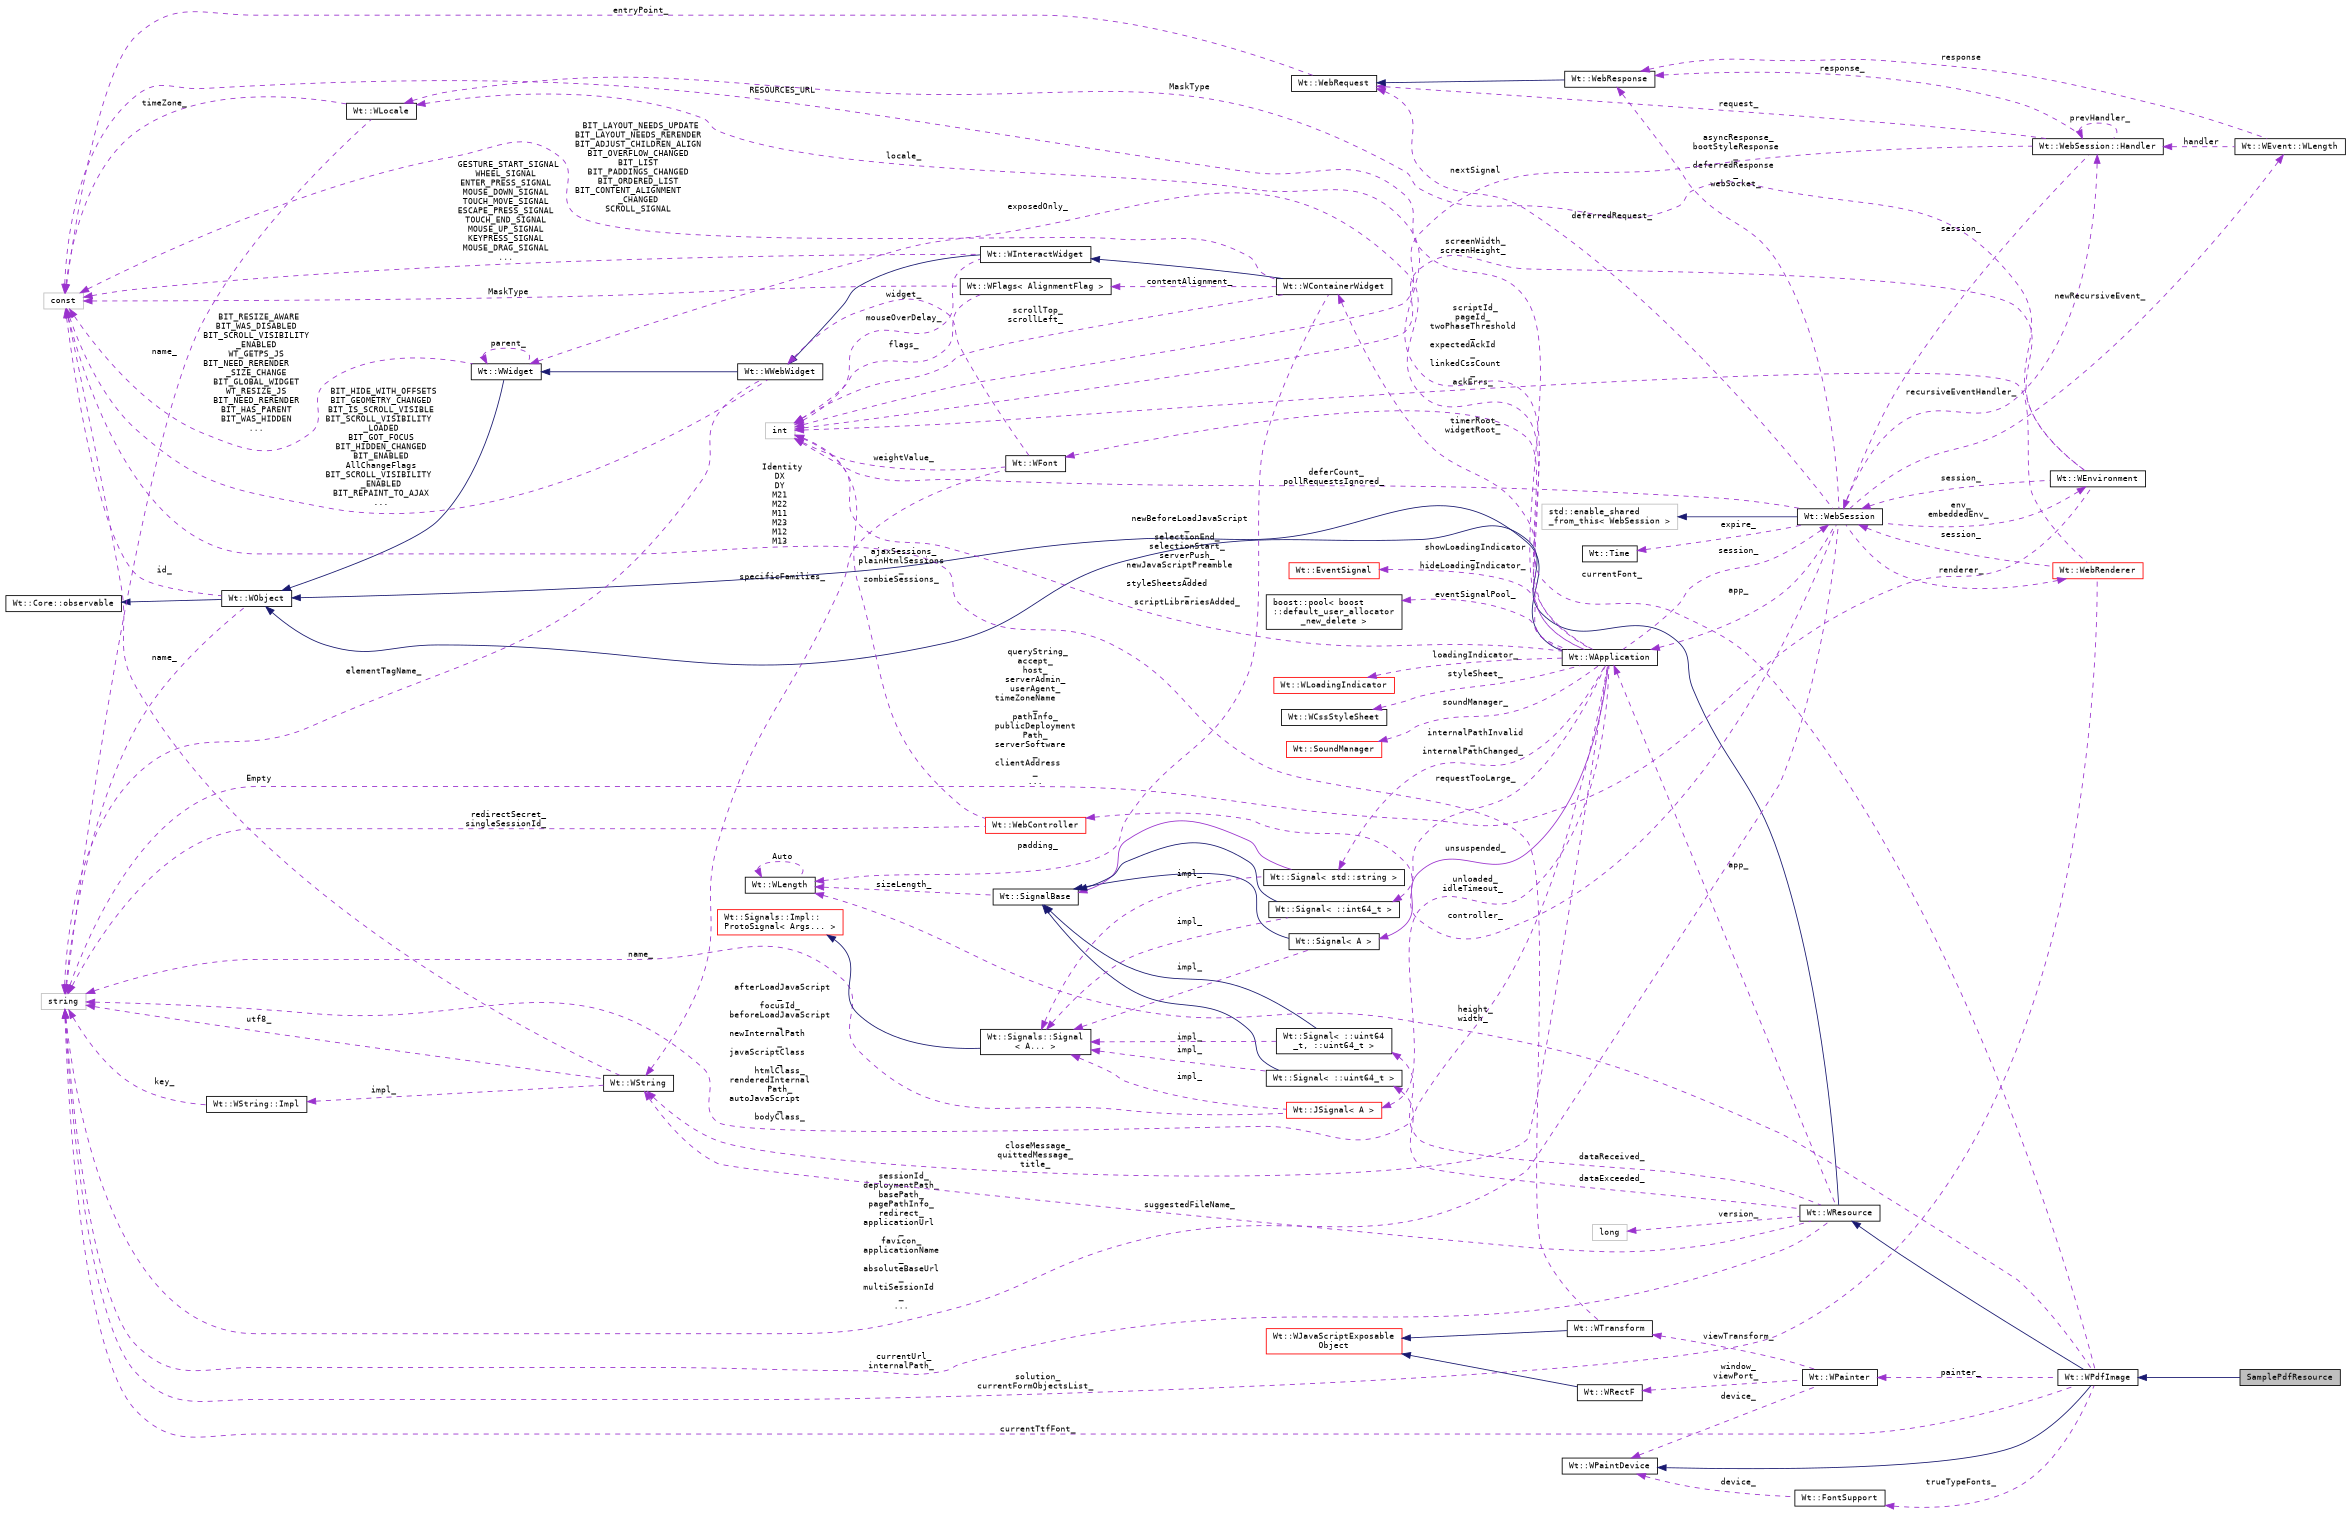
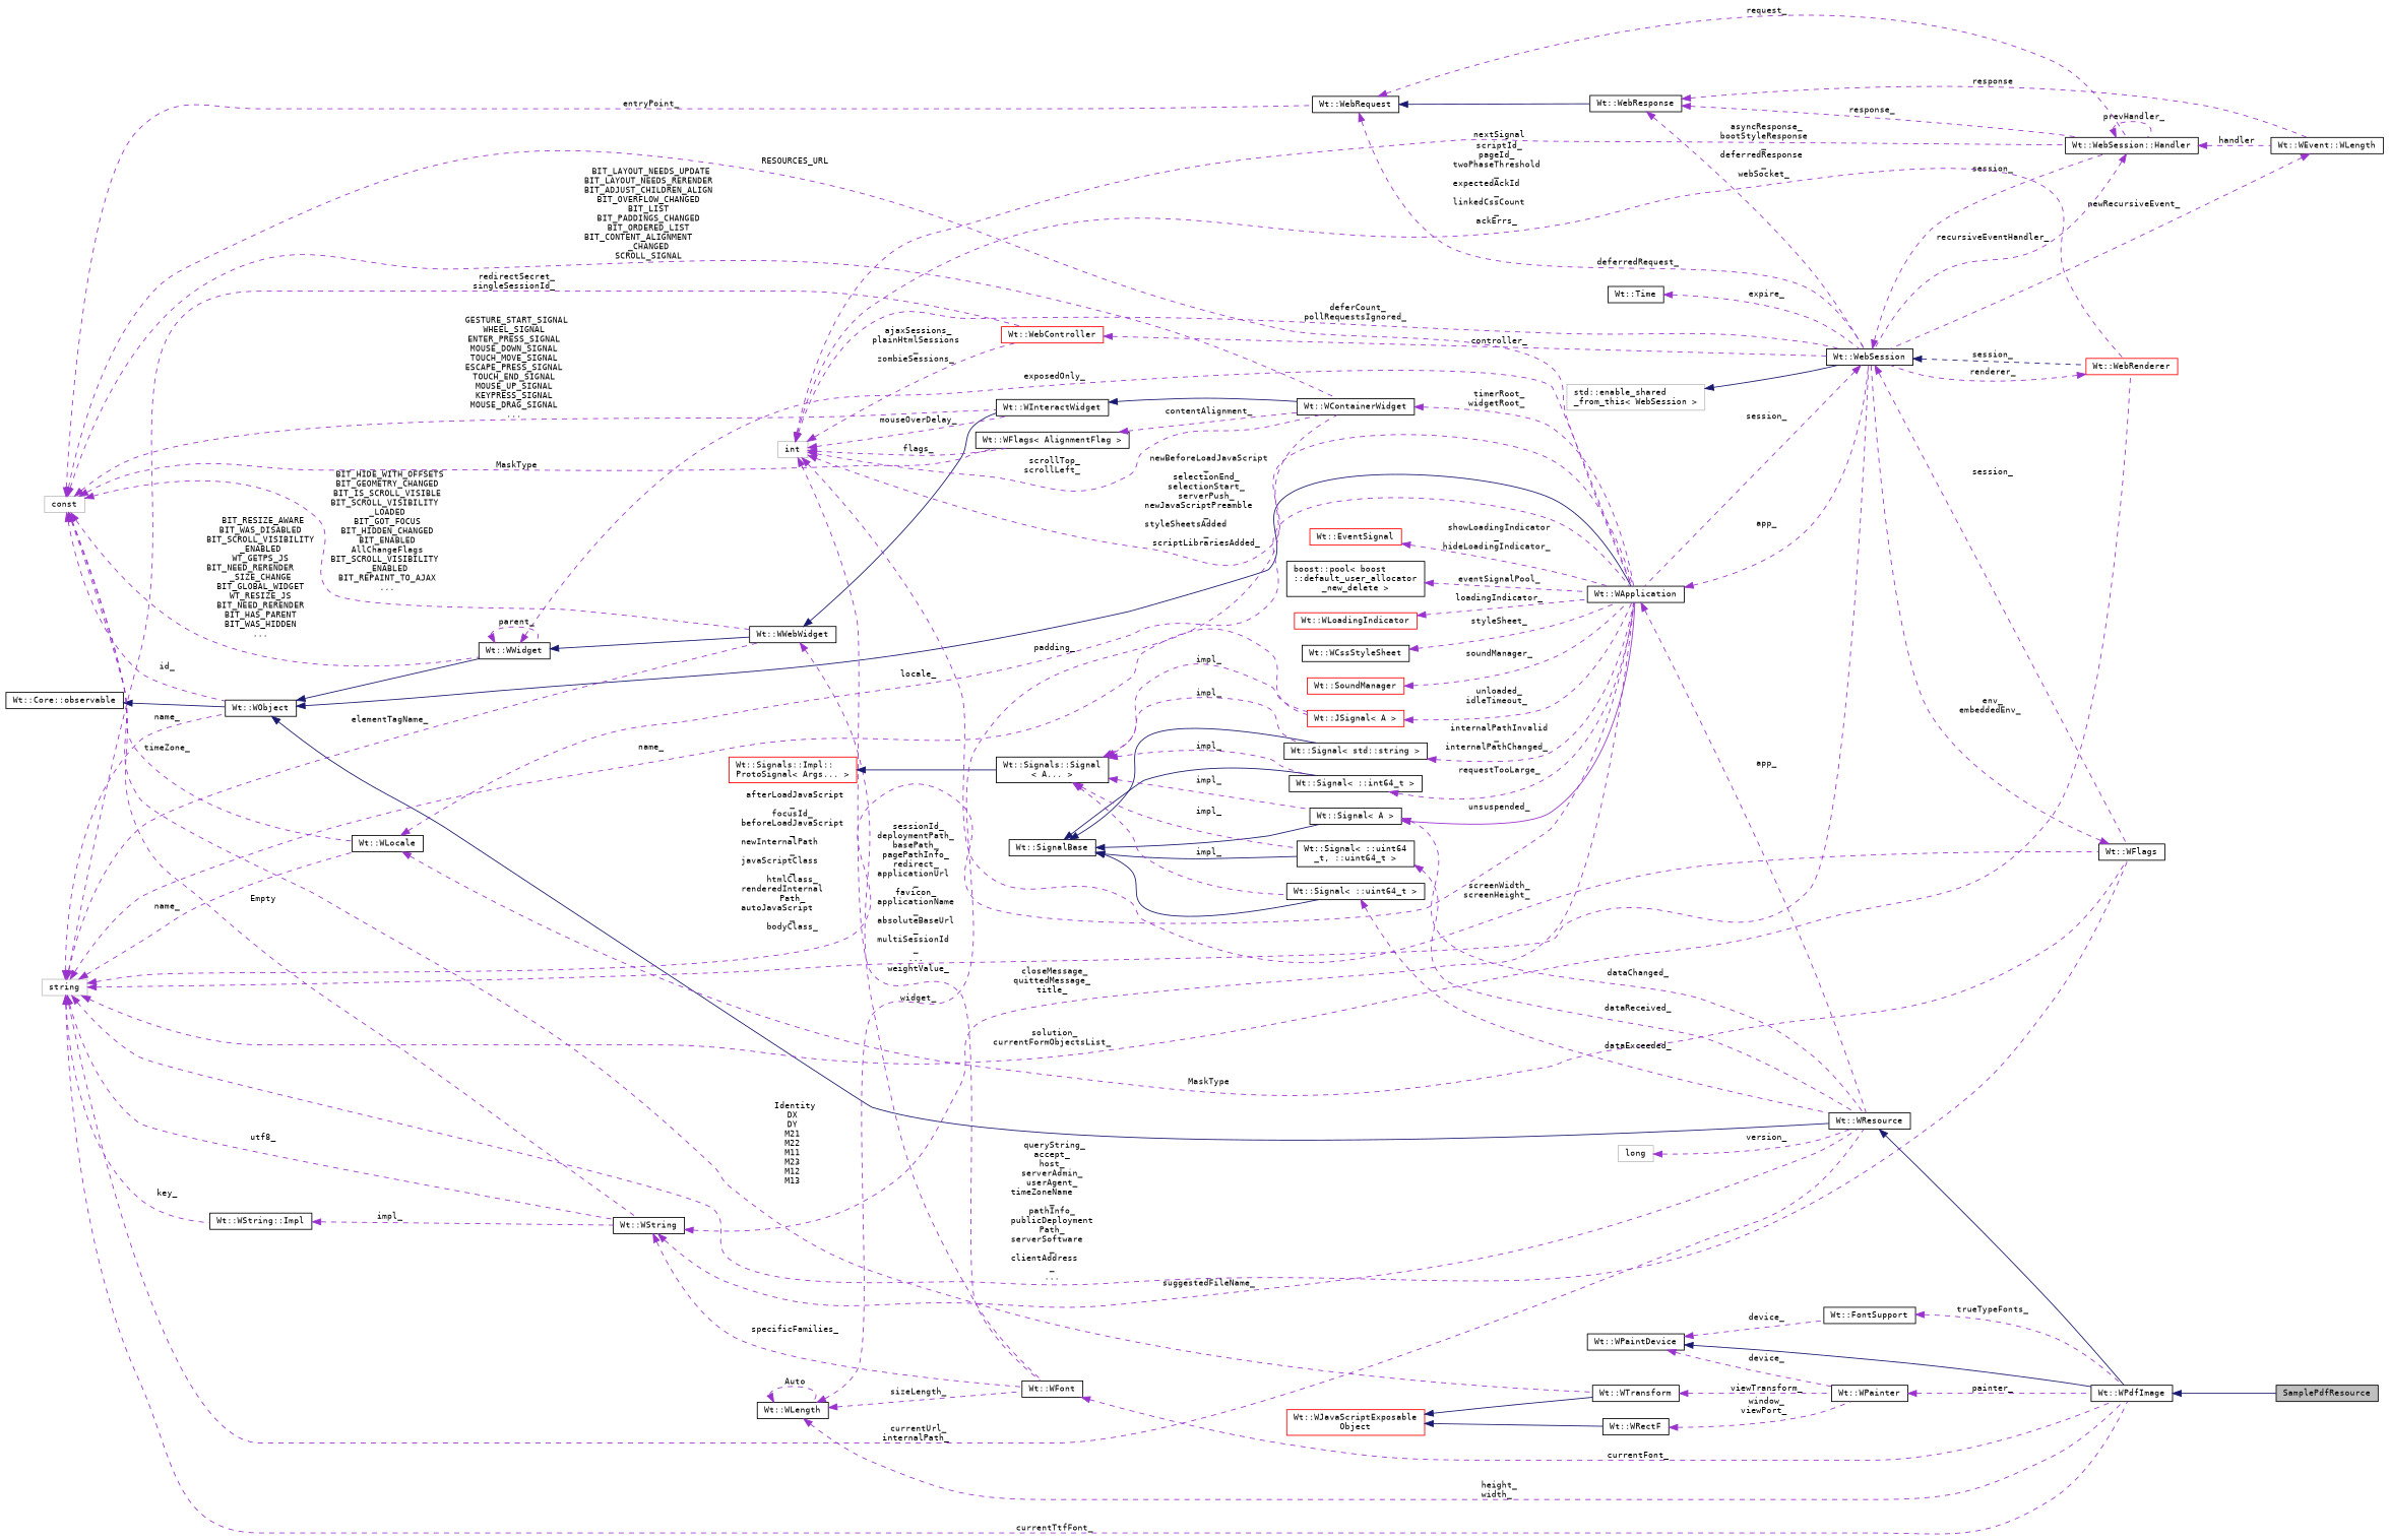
  digraph {
    fontname="DejaVu Sans Mono"
    rankdir=LR
    node [color=black fillcolor=white fontname="DejaVu Sans Mono" fontsize=10 shape=record style=filled]
    edge [color=darkorchid3 dir=back fontname="DejaVu Sans Mono" fontsize=10 labelfontname=Helvetica labelfontsize=10 style=dashed]
    n1 [fillcolor=grey75 fontcolor=black height=0.2 label=SamplePdfResource width=0.4]
    n2 [height=0.2 label="Wt::WPdfImage" width=0.4]
    n3 [height=0.2 label="Wt::WResource" width=0.4]
    n4 [height=0.2 label="Wt::WObject" width=0.4]
    n5 [height=0.2 label="Wt::WApplication" width=0.4]
    n6 [height=0.2 label="Wt::WWidget" width=0.4]
    n7 [height=0.2 label="Wt::WebSession" width=0.4]
    n8 [height=0.2 label="Wt::WWebWidget" width=0.4]
    n9 [height=0.2 label="Wt::Core::observable" width=0.4]
    n10 [color=grey75 height=0.2 label=string width=0.4]
-   n11 [height=0.2 label="Wt::WEnvironment" width=0.4]
+   n11 [height=0.2 label="Wt::WFlags" width=0.4]
    n12 [height=0.2 label="Wt::WLocale" width=0.4]
    n13 [color=red height=0.2 label="Wt::WebRenderer" width=0.4]
    n14 [color=red height=0.2 label="Wt::WebController" width=0.4]
    n15 [height=0.2 label="Wt::WString" width=0.4]
    n16 [height=0.2 label="Wt::WString::Impl" width=0.4]
    n17 [color=red height=0.2 label="Wt::JSignal\< A \>" width=0.4]
    n18 [height=0.2 label="Wt::WInteractWidget" width=0.4]
    n19 [height=0.2 label="Wt::WFont" width=0.4]
    n20 [height=0.2 label="Wt::WebSession::Handler" width=0.4]
    n21 [color=grey75 height=0.2 label=const width=0.4]
    n22 [height=0.2 label="Wt::WContainerWidget" width=0.4]
    n23 [height=0.2 label="Wt::WFlags\< AlignmentFlag \>" width=0.4]
    n24 [height=0.2 label="Wt::WebRequest" width=0.4]
    n25 [height=0.2 label="Wt::WTransform" width=0.4]
    n26 [height=0.2 label="Wt::WebResponse" width=0.4]
    n27 [height=0.2 label="Wt::WPainter" width=0.4]
    n28 [height=0.2 label="Wt::Signal\< A \>" width=0.4]
    n29 [height=0.2 label="Wt::SignalBase" width=0.4]
    n30 [height=0.2 label="Wt::Signal\< std::string \>" width=0.4]
    n31 [height=0.2 label="Wt::Signal\< ::int64_t \>" width=0.4]
    n32 [height=0.2 label="Wt::Signal\< ::uint64\l_t, ::uint64_t \>" width=0.4]
    n33 [height=0.2 label="Wt::Signal\< ::uint64_t \>" width=0.4]
    n34 [height=0.2 label="Wt::Signals::Signal\l\< A... \>" width=0.4]
    n35 [color=red height=0.2 label="Wt::Signals::Impl::\lProtoSignal\< Args... \>" width=0.4]
    n36 [color=grey75 height=0.2 label=int width=0.4]
    n37 [height=0.2 label="Wt::WEvent::WLength" width=0.4]
    n38 [height=0.2 label="Wt::WLength" width=0.4]
    n39 [color=grey75 height=0.2 label="std::enable_shared\l_from_this\< WebSession \>" width=0.4]
    n40 [height=0.2 label="Wt::Time" width=0.4]
    n41 [color=red height=0.2 label="Wt::EventSignal" width=0.4]
    n42 [height=0.2 label="boost::pool\< boost\l::default_user_allocator\l_new_delete \>" width=0.4]
    n43 [color=red height=0.2 label="Wt::WLoadingIndicator" width=0.4]
    n44 [height=0.2 label="Wt::WCssStyleSheet" width=0.4]
    n45 [color=red height=0.2 label="Wt::SoundManager" width=0.4]
    n46 [color=grey75 height=0.2 label=long width=0.4]
    n47 [height=0.2 label="Wt::WPaintDevice" width=0.4]
    n48 [height=0.2 label="Wt::FontSupport" width=0.4]
    n49 [color=red height=0.2 label="Wt::WJavaScriptExposable\lObject" width=0.4]
    n50 [height=0.2 label="Wt::WRectF" width=0.4]
    n2 -> n1 [color=midnightblue style=solid]
    n3 -> n2 [color=midnightblue style=solid]
    n4 -> n3 [color=midnightblue style=solid]
    n4 -> n5 [color=midnightblue style=solid]
    n4 -> n6 [color=midnightblue style=solid]
    n5 -> n3 [label=" app_"]
    n5 -> n7 [label=" app_"]
    n6 -> n5 [label=" exposedOnly_"]
    n6 -> n6 [label=" parent_"]
    n6 -> n8 [color=midnightblue style=solid]
    n7 -> n5 [label=" session_"]
    n7 -> n11 [label=" session_"]
-   n7 -> n13 [label=" session_"]
+   n7 -> n13 [color=midnightblue label=" session_"]
    n7 -> n20 [label=" session_"]
    n8 -> n18 [color=midnightblue style=solid]
    n8 -> n19 [label=" widget_"]
    n9 -> n4 [color=midnightblue style=solid]
    n10 -> n2 [label=" currentTtfFont_"]
    n10 -> n3 [label=" currentUrl_\ninternalPath_"]
    n10 -> n4 [label=" name_"]
    n10 -> n5 [label=" afterLoadJavaScript\l_\nfocusId_\nbeforeLoadJavaScript\l_\nnewInternalPath\l_\njavaScriptClass\l_\nhtmlClass_\nrenderedInternal\lPath_\nautoJavaScript\l_\nbodyClass_"]
    n10 -> n7 [label=" sessionId_\ndeploymentPath_\nbasePath_\npagePathInfo_\nredirect_\napplicationUrl\l_\nfavicon_\napplicationName\l_\nabsoluteBaseUrl\l_\nmultiSessionId\l_\n..."]
    n10 -> n8 [label=" elementTagName_"]
    n10 -> n11 [label=" queryString_\naccept_\nhost_\nserverAdmin_\nuserAgent_\ntimeZoneName\l_\npathInfo_\npublicDeployment\lPath_\nserverSoftware\l_\nclientAddress\l_\n..."]
    n10 -> n12 [label=" name_"]
    n10 -> n13 [label=" solution_\ncurrentFormObjectsList_"]
    n10 -> n14 [label=" redirectSecret_\nsingleSessionId_"]
    n10 -> n15 [label=" utf8_"]
    n10 -> n16 [label=" key_"]
    n10 -> n17 [label=" name_"]
    n11 -> n7 [label=" env_\nembeddedEnv_"]
    n12 -> n5 [label=" locale_"]
    n12 -> n11 [label=" MaskType"]
    n13 -> n7 [label=" renderer_"]
    n14 -> n7 [label=" controller_"]
    n15 -> n3 [label=" suggestedFileName_"]
    n15 -> n5 [label=" closeMessage_\nquittedMessage_\ntitle_"]
    n15 -> n19 [label=" specificFamilies_"]
    n16 -> n15 [label=" impl_"]
    n17 -> n5 [label=" unloaded_\nidleTimeout_"]
    n18 -> n22 [color=midnightblue style=solid]
    n19 -> n2 [label=" currentFont_"]
    n20 -> n7 [label=" recursiveEventHandler_"]
    n20 -> n20 [label=" prevHandler_"]
    n20 -> n37 [label=" handler"]
    n21 -> n4 [label=" id_"]
    n21 -> n5 [label=" RESOURCES_URL"]
    n21 -> n6 [label=" BIT_RESIZE_AWARE\nBIT_WAS_DISABLED\nBIT_SCROLL_VISIBILITY\l_ENABLED\nWT_GETPS_JS\nBIT_NEED_RERENDER\l_SIZE_CHANGE\nBIT_GLOBAL_WIDGET\nWT_RESIZE_JS\nBIT_NEED_RERENDER\nBIT_HAS_PARENT\nBIT_WAS_HIDDEN\n..."]
    n21 -> n8 [label=" BIT_HIDE_WITH_OFFSETS\nBIT_GEOMETRY_CHANGED\nBIT_IS_SCROLL_VISIBLE\nBIT_SCROLL_VISIBILITY\l_LOADED\nBIT_GOT_FOCUS\nBIT_HIDDEN_CHANGED\nBIT_ENABLED\nAllChangeFlags\nBIT_SCROLL_VISIBILITY\l_ENABLED\nBIT_REPAINT_TO_AJAX\n..."]
    n21 -> n12 [label=" timeZone_"]
    n21 -> n15 [label=" Empty"]
    n21 -> n18 [label=" GESTURE_START_SIGNAL\nWHEEL_SIGNAL\nENTER_PRESS_SIGNAL\nMOUSE_DOWN_SIGNAL\nTOUCH_MOVE_SIGNAL\nESCAPE_PRESS_SIGNAL\nTOUCH_END_SIGNAL\nMOUSE_UP_SIGNAL\nKEYPRESS_SIGNAL\nMOUSE_DRAG_SIGNAL\n..."]
    n21 -> n22 [label=" BIT_LAYOUT_NEEDS_UPDATE\nBIT_LAYOUT_NEEDS_RERENDER\nBIT_ADJUST_CHILDREN_ALIGN\nBIT_OVERFLOW_CHANGED\nBIT_LIST\nBIT_PADDINGS_CHANGED\nBIT_ORDERED_LIST\nBIT_CONTENT_ALIGNMENT\l_CHANGED\nSCROLL_SIGNAL"]
    n21 -> n23 [label=" MaskType"]
    n21 -> n24 [label=" entryPoint_"]
    n21 -> n25 [label=" Identity\nDX\nDY\nM21\nM22\nM11\nM23\nM12\nM13"]
    n22 -> n5 [label=" timerRoot_\nwidgetRoot_"]
    n23 -> n22 [label=" contentAlignment_"]
    n24 -> n7 [label=" deferredRequest_"]
    n24 -> n20 [label=" request_"]
    n24 -> n26 [color=midnightblue style=solid]
    n25 -> n27 [label=" viewTransform_"]
    n26 -> n7 [label=" asyncResponse_\nbootStyleResponse\l_\ndeferredResponse\l_\nwebSocket_"]
    n26 -> n20 [label=" response_"]
    n26 -> n37 [label=" response"]
    n27 -> n2 [label=" painter_"]
+   n28 -> n3 [label=" dataChanged_"]
    n28 -> n5 [label=" unsuspended_" style=solid]
    n29 -> n28 [color=midnightblue style=solid]
-   n29 -> n30 [style=solid]
+   n29 -> n30 [color=midnightblue style=solid]
    n29 -> n31 [color=midnightblue style=solid]
    n29 -> n32 [color=midnightblue style=solid]
    n29 -> n33 [color=midnightblue style=solid]
    n30 -> n5 [label=" internalPathInvalid\l_\ninternalPathChanged_"]
    n31 -> n5 [label=" requestTooLarge_"]
    n32 -> n3 [label=" dataReceived_"]
    n33 -> n3 [label=" dataExceeded_"]
    n34 -> n17 [label=" impl_"]
    n34 -> n28 [label=" impl_"]
    n34 -> n30 [label=" impl_"]
    n34 -> n31 [label=" impl_"]
    n34 -> n32 [label=" impl_"]
    n34 -> n33 [label=" impl_"]
    n35 -> n34 [color=midnightblue style=solid]
    n36 -> n5 [label=" newBeforeLoadJavaScript\l_\nselectionEnd_\nselectionStart_\nserverPush_\nnewJavaScriptPreamble\l_\nstyleSheetsAdded\l_\nscriptLibrariesAdded_"]
    n36 -> n7 [label=" deferCount_\npollRequestsIgnored_"]
    n36 -> n11 [label=" screenWidth_\nscreenHeight_"]
    n36 -> n13 [label=" scriptId_\npageId_\ntwoPhaseThreshold\l_\nexpectedAckId\l_\nlinkedCssCount\l_\nackErrs_"]
    n36 -> n14 [label=" ajaxSessions_\nplainHtmlSessions\l_\nzombieSessions_"]
    n36 -> n18 [label=" mouseOverDelay_"]
    n36 -> n19 [label=" weightValue_"]
    n36 -> n20 [label=" nextSignal"]
    n36 -> n22 [label=" scrollTop_\nscrollLeft_"]
    n36 -> n23 [label=" flags_"]
    n37 -> n7 [label=" newRecursiveEvent_"]
    n38 -> n2 [label=" height_\nwidth_"]
-   n38 -> n29 [label=" sizeLength_"]
+   n38 -> n19 [label=" sizeLength_"]
    n38 -> n22 [label=" padding_"]
    n38 -> n38 [label=" Auto"]
    n39 -> n7 [color=midnightblue style=solid]
    n40 -> n7 [label=" expire_"]
    n41 -> n5 [label=" showLoadingIndicator\l_\nhideLoadingIndicator_"]
    n42 -> n5 [label=" eventSignalPool_"]
    n43 -> n5 [label=" loadingIndicator_"]
    n44 -> n5 [label=" styleSheet_"]
    n45 -> n5 [label=" soundManager_"]
    n46 -> n3 [label=" version_"]
    n47 -> n2 [color=midnightblue style=solid]
    n47 -> n27 [label=" device_"]
    n47 -> n48 [label=" device_"]
    n48 -> n2 [label=" trueTypeFonts_"]
    n49 -> n25 [color=midnightblue style=solid]
    n49 -> n50 [color=midnightblue style=solid]
    n50 -> n27 [label=" window_\nviewPort_"]
  }
